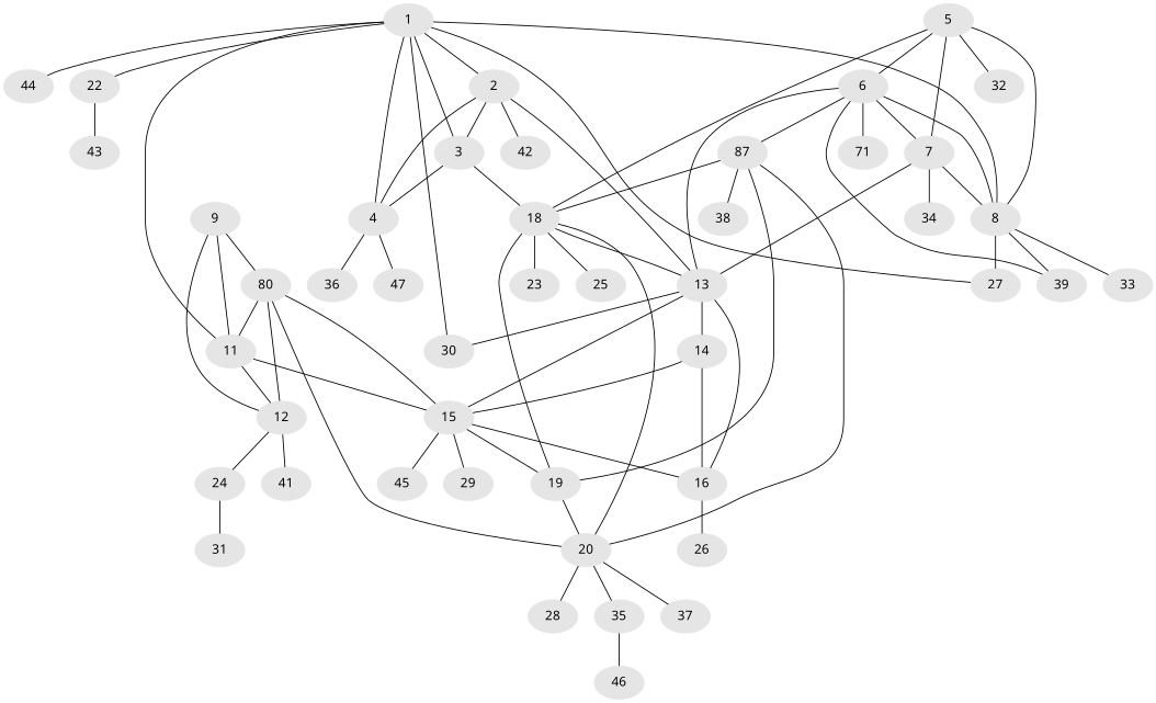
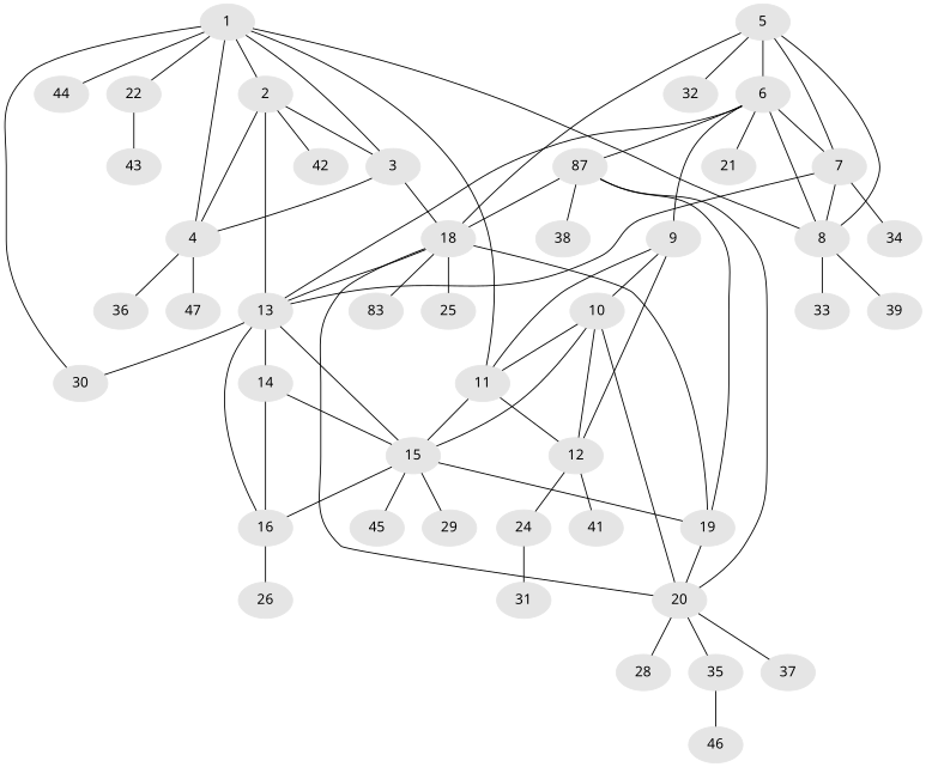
  graph {
    fontname="Noto Sans"
    node [color=gray90 fontname="Noto Sans" style=filled]
    edge [fontname="Noto Sans" weight=1.0]
    1
    2
    3
    4
    8
    11
    22
-   27
    30
    44
    13
    42
    18
    36
    47
    33
    39
    12
    15
    43
    14
    16
    20
    19
-   23
+   23 [label=83]
    25
    5
    6
    7
    32
    9
    n32 [label=87]
-   21 [label=71]
+   21
    34
-   10 [label=80]
+   10
    38
    24
    41
    29
    45
    28
    35
    37
    31
    26
    46
    1 -- 2
    1 -- 3
    1 -- 4
    1 -- 8
    1 -- 11
    1 -- 22
-   1 -- 27
    1 -- 30
    1 -- 44
    2 -- 3
    2 -- 4
    2 -- 13
    2 -- 42
    3 -- 4
    3 -- 18
    4 -- 36
    4 -- 47
-   8 -- 27 [weight=5.0]
    8 -- 33
    8 -- 39
    11 -- 12
    11 -- 15
    22 -- 43 [weight=2.0]
    13 -- 30
    13 -- 15
    13 -- 14 [weight=4.0]
    13 -- 16
    18 -- 13
    18 -- 20
    18 -- 19
    18 -- 23
    18 -- 25
    12 -- 24
    12 -- 41
    15 -- 16
    15 -- 19
    15 -- 29
    15 -- 45
    14 -- 15
    14 -- 16
    16 -- 26 [weight=3.0]
    20 -- 28 [weight=2.0]
    20 -- 35
    20 -- 37
    19 -- 20
    5 -- 8
    5 -- 18
    5 -- 6
    5 -- 7
    5 -- 32
    6 -- 8
    6 -- 13
    6 -- 7
-   6 -- 39
+   6 -- 9
    6 -- n32
    6 -- 21
    7 -- 8
    7 -- 13
    7 -- 34 [weight=2.0]
    9 -- 11
    9 -- 12
    9 -- 10
    n32 -- 18
    n32 -- 20
    n32 -- 19
    n32 -- 38 [weight=2.0]
    10 -- 11
    10 -- 12 [weight=3.0]
    10 -- 15
    10 -- 20
    24 -- 31
    35 -- 46
  }
